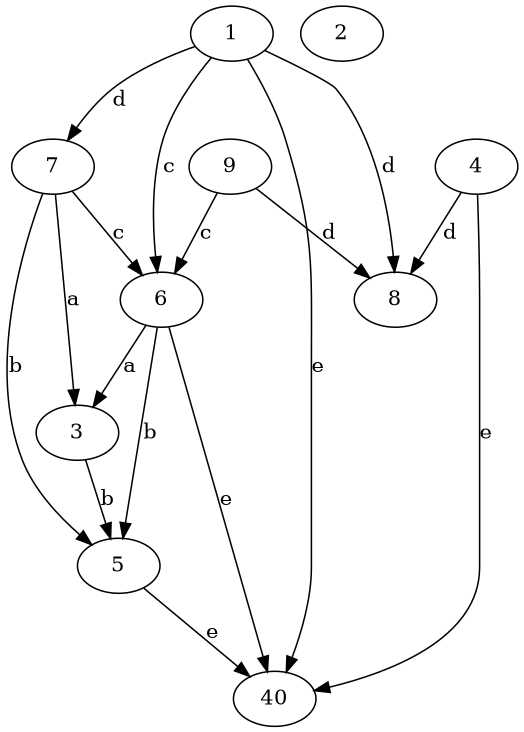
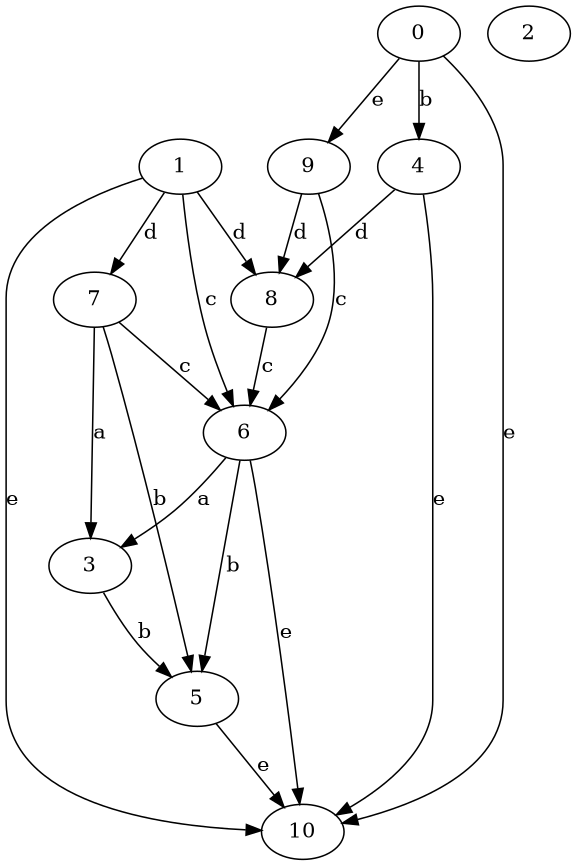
  strict digraph {
    1
    6
    7
    8
-   10 [label=40]
+   10
    5
    3
    2
+   0
    4
    9
    1 -> 6 [label=c]
    1 -> 7 [label=d]
    1 -> 8 [label=d]
    1 -> 10 [label=e]
    6 -> 10 [label=e]
    6 -> 5 [label=b]
    6 -> 3 [label=a]
    7 -> 6 [label=c]
    7 -> 5 [label=b]
    7 -> 3 [label=a]
+   8 -> 6 [label=c]
    5 -> 10 [label=e]
    3 -> 5 [label=b]
+   0 -> 10 [label=e]
+   0 -> 4 [label=b]
+   0 -> 9 [label=e]
    4 -> 8 [label=d]
    4 -> 10 [label=e]
    9 -> 6 [label=c]
    9 -> 8 [label=d]
  }
